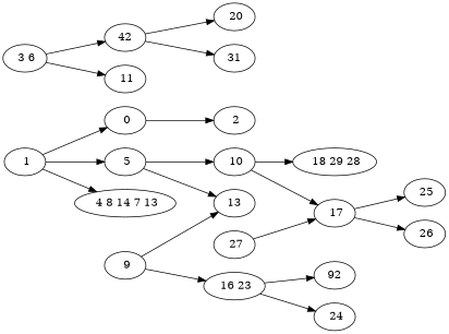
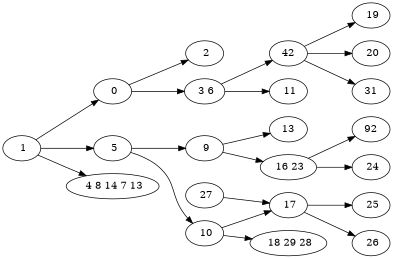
  digraph {
    rankdir=LR
    " 0"
    " 2"
    " 3 6"
    " 1"
    " 5"
    " 4 8 14 7 13"
    n7 [label=42]
    " 11"
    " 9"
    " 10"
+   " 19"
    " 20"
    n13 [label=31]
    n14 [label=13]
    " 16 23"
    " 17"
    " 18 29 28"
    n18 [label=92]
    " 24"
    " 25"
    " 26"
    " 27"
    " 0" -> " 2"
+   " 0" -> " 3 6"
    " 3 6" -> n7
    " 3 6" -> " 11"
    " 1" -> " 0"
    " 1" -> " 5"
    " 1" -> " 4 8 14 7 13"
-   " 5" -> n14
+   " 5" -> " 9"
    " 5" -> " 10"
+   n7 -> " 19"
    n7 -> " 20"
    n7 -> n13
    " 9" -> n14
    " 9" -> " 16 23"
    " 10" -> " 17"
    " 10" -> " 18 29 28"
    " 16 23" -> n18
    " 16 23" -> " 24"
    " 17" -> " 25"
    " 17" -> " 26"
    " 27" -> " 17"
  }
